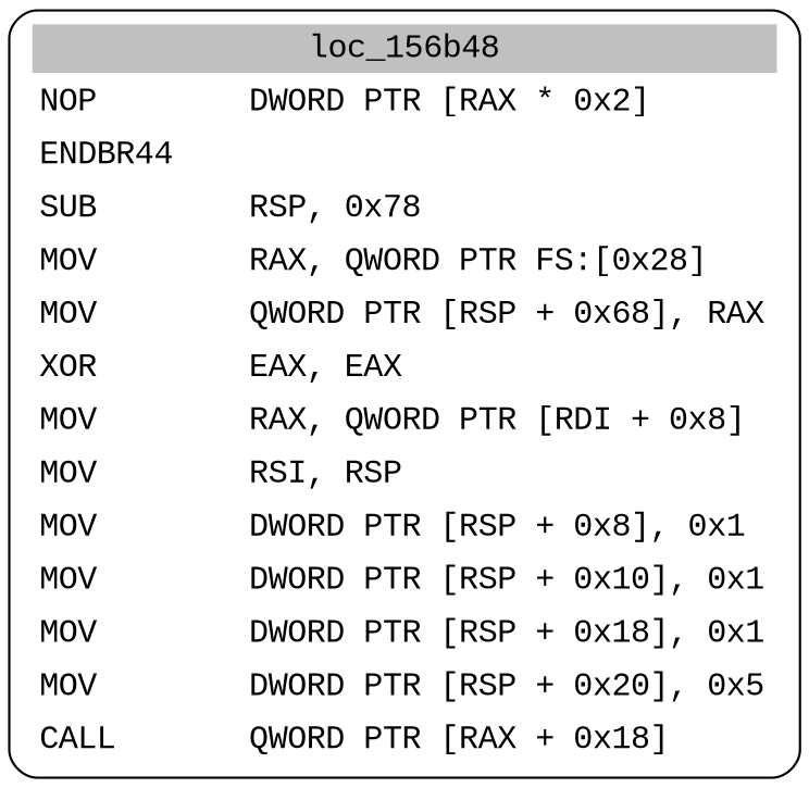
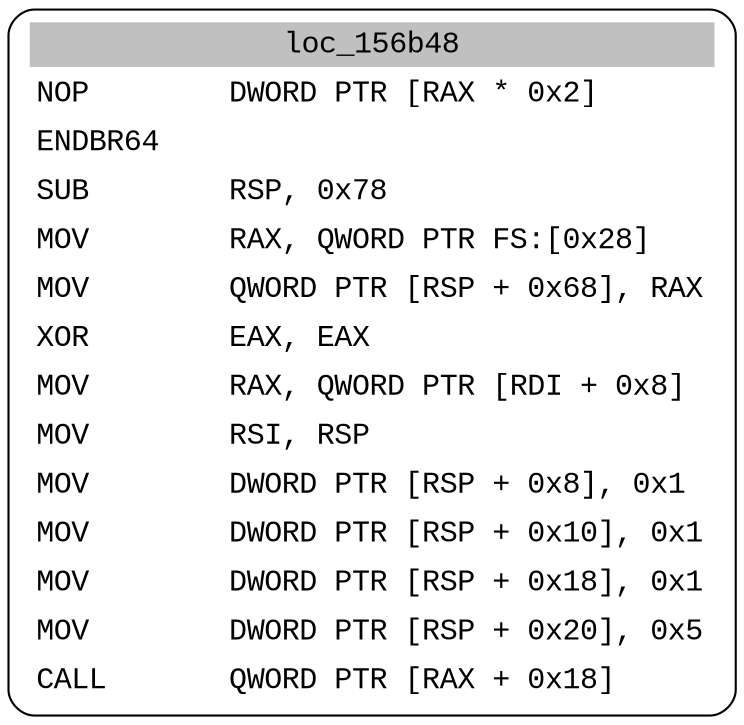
  digraph {
-   n1 [fontname="Courier New" label=<<table border="0" cellborder="0" cellpadding="3"><tr><td align="center" colspan="2" bgcolor="grey">loc_156b48</td></tr><tr><td align="left">NOP        DWORD PTR [RAX * 0x2]</td></tr><tr><td align="left">ENDBR44    </td></tr><tr><td align="left">SUB        RSP, 0x78</td></tr><tr><td align="left">MOV        RAX, QWORD PTR FS:[0x28]</td></tr><tr><td align="left">MOV        QWORD PTR [RSP + 0x68], RAX</td></tr><tr><td align="left">XOR        EAX, EAX</td></tr><tr><td align="left">MOV        RAX, QWORD PTR [RDI + 0x8]</td></tr><tr><td align="left">MOV        RSI, RSP</td></tr><tr><td align="left">MOV        DWORD PTR [RSP + 0x8], 0x1</td></tr><tr><td align="left">MOV        DWORD PTR [RSP + 0x10], 0x1</td></tr><tr><td align="left">MOV        DWORD PTR [RSP + 0x18], 0x1</td></tr><tr><td align="left">MOV        DWORD PTR [RSP + 0x20], 0x5</td></tr><tr><td align="left">CALL       QWORD PTR [RAX + 0x18]</td></tr></table>> shape=Mrecord]
+   n1 [fontname="Courier New" label=<<table border="0" cellborder="0" cellpadding="3"><tr><td align="center" colspan="2" bgcolor="grey">loc_156b48</td></tr><tr><td align="left">NOP        DWORD PTR [RAX * 0x2]</td></tr><tr><td align="left">ENDBR64    </td></tr><tr><td align="left">SUB        RSP, 0x78</td></tr><tr><td align="left">MOV        RAX, QWORD PTR FS:[0x28]</td></tr><tr><td align="left">MOV        QWORD PTR [RSP + 0x68], RAX</td></tr><tr><td align="left">XOR        EAX, EAX</td></tr><tr><td align="left">MOV        RAX, QWORD PTR [RDI + 0x8]</td></tr><tr><td align="left">MOV        RSI, RSP</td></tr><tr><td align="left">MOV        DWORD PTR [RSP + 0x8], 0x1</td></tr><tr><td align="left">MOV        DWORD PTR [RSP + 0x10], 0x1</td></tr><tr><td align="left">MOV        DWORD PTR [RSP + 0x18], 0x1</td></tr><tr><td align="left">MOV        DWORD PTR [RSP + 0x20], 0x5</td></tr><tr><td align="left">CALL       QWORD PTR [RAX + 0x18]</td></tr></table>> shape=Mrecord]
  }
